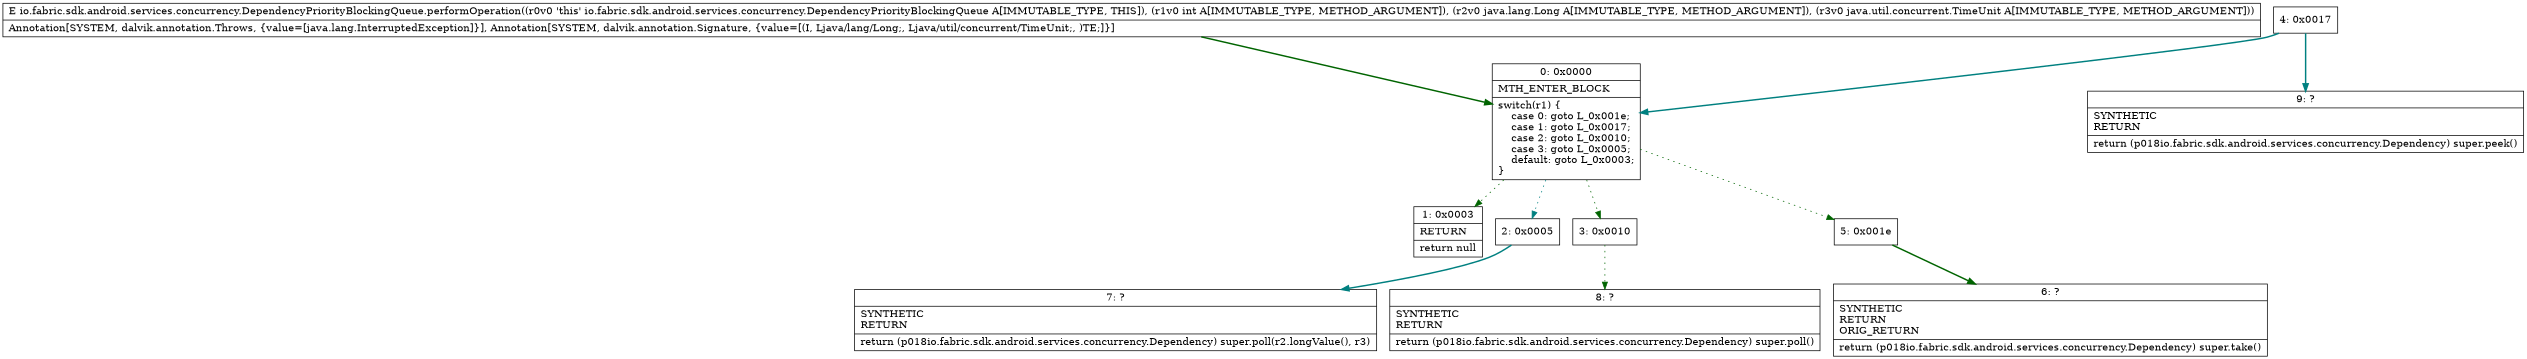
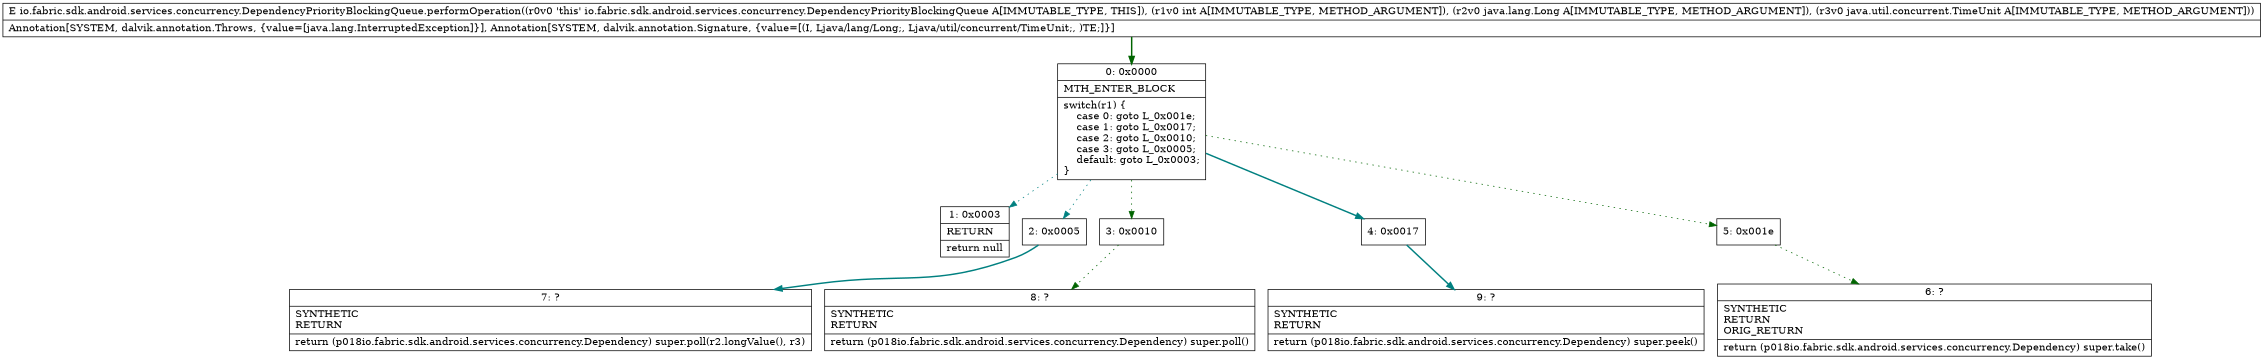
  digraph {
    node [shape=record]
    edge [color=darkgreen style=dotted]
    n1 [label="{0\:\ 0x0000|MTH_ENTER_BLOCK\l|switch(r1) \{\l    case 0: goto L_0x001e;\l    case 1: goto L_0x0017;\l    case 2: goto L_0x0010;\l    case 3: goto L_0x0005;\l    default: goto L_0x0003;\l\}\l}"]
    n2 [label="{1\:\ 0x0003|RETURN\l|return null\l}"]
    n3 [label="{2\:\ 0x0005}"]
    n4 [label="{3\:\ 0x0010}"]
    n5 [label="{4\:\ 0x0017}"]
    n6 [label="{5\:\ 0x001e}"]
    n7 [label="{7\:\ ?|SYNTHETIC\lRETURN\l|return (p018io.fabric.sdk.android.services.concurrency.Dependency) super.poll(r2.longValue(), r3)\l}"]
    n8 [label="{8\:\ ?|SYNTHETIC\lRETURN\l|return (p018io.fabric.sdk.android.services.concurrency.Dependency) super.poll()\l}"]
    n9 [label="{9\:\ ?|SYNTHETIC\lRETURN\l|return (p018io.fabric.sdk.android.services.concurrency.Dependency) super.peek()\l}"]
    n10 [label="{6\:\ ?|SYNTHETIC\lRETURN\lORIG_RETURN\l|return (p018io.fabric.sdk.android.services.concurrency.Dependency) super.take()\l}"]
    n11 [label="{E io.fabric.sdk.android.services.concurrency.DependencyPriorityBlockingQueue.performOperation((r0v0 'this' io.fabric.sdk.android.services.concurrency.DependencyPriorityBlockingQueue A[IMMUTABLE_TYPE, THIS]), (r1v0 int A[IMMUTABLE_TYPE, METHOD_ARGUMENT]), (r2v0 java.lang.Long A[IMMUTABLE_TYPE, METHOD_ARGUMENT]), (r3v0 java.util.concurrent.TimeUnit A[IMMUTABLE_TYPE, METHOD_ARGUMENT]))  | Annotation[SYSTEM, dalvik.annotation.Throws, \{value=[java.lang.InterruptedException]\}], Annotation[SYSTEM, dalvik.annotation.Signature, \{value=[(I, Ljava\/lang\/Long;, Ljava\/util\/concurrent\/TimeUnit;, )TE;]\}]\l}"]
-   n1 -> n2
+   n1 -> n2 [color=teal]
    n1 -> n3 [color=teal]
    n1 -> n4
-   n5 -> n1 [color=teal style=bold]
+   n1 -> n5 [color=teal style=bold]
    n1 -> n6
    n3 -> n7 [color=teal style=bold]
    n4 -> n8
    n5 -> n9 [color=teal style=bold]
-   n6 -> n10 [style=bold]
+   n6 -> n10
    n11 -> n1 [style=bold]
  }
